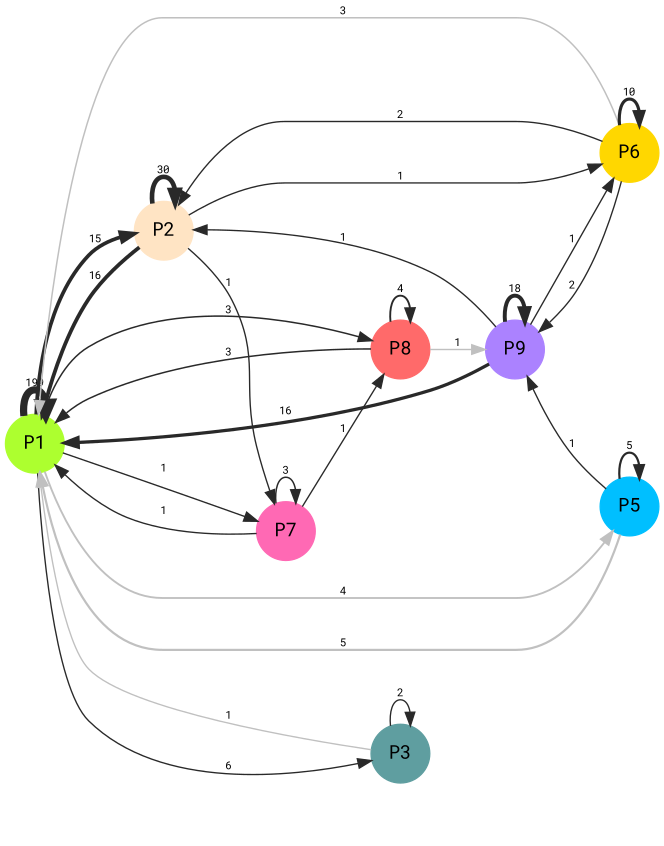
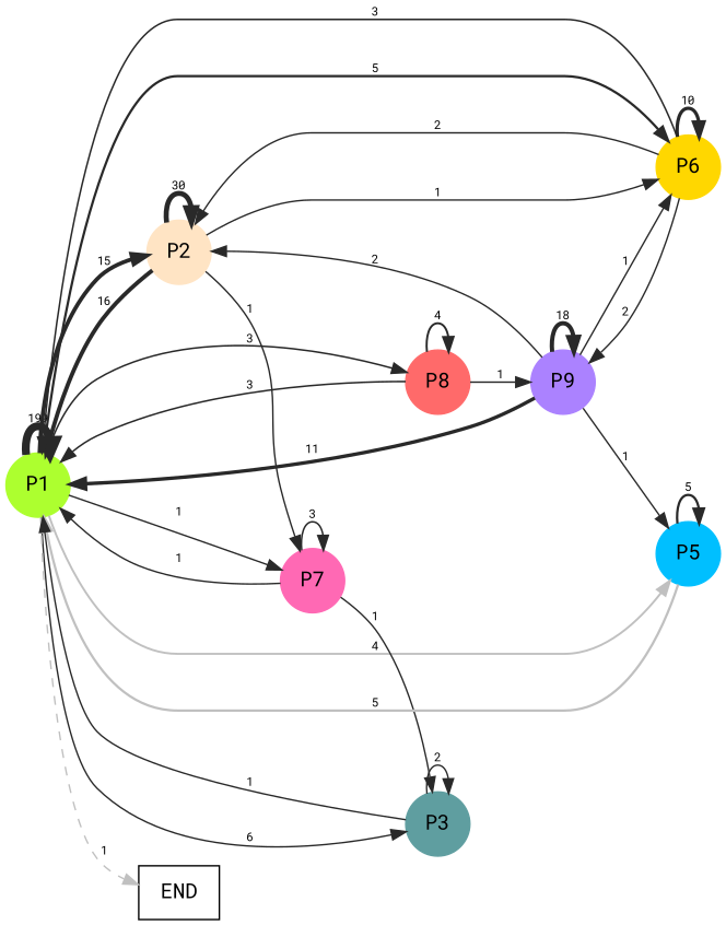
  digraph {
    fontname="Roboto Mono"
    rankdir=LR
    node [fontname="Roboto Mono" shape=circle style=filled]
    edge [color=grey16 fontname="Roboto Mono" fontsize=8 labelfloat=false penwidth=1]
    P1 [color=greenyellow]
    P2 [color=bisque]
    P6 [color=gold]
    P7 [color=hotpink]
    P5 [color=deepskyblue]
    P8 [color=indianred1]
    P3 [color=cadetblue]
+   END [color=black fillcolor=white shape=box]
    P9 [color=mediumpurple1]
    P1 -> P1 [label=199 penwidth=5.293304824724492]
    P1 -> P2 [label=15 penwidth=2.70805020110221]
+   P1 -> P6 [label=5 penwidth=1.6094379124341003]
    P1 -> P7 [label=1]
    P1 -> P5 [color=grey label=4 penwidth=1.3862943611198906]
    P1 -> P8 [label=3 penwidth=1.0986122886681098]
    P1 -> P3 [label=6]
+   P1 -> END [color=grey label=1 style=dashed penwidth=""]
    P2 -> P1 [label=16 penwidth=2.772588722239781]
    P2 -> P2 [label=30 penwidth=3.4011973816621555]
    P2 -> P6 [label=1]
    P2 -> P7 [label=1]
-   P6 -> P1 [color=grey label=3 penwidth=1.0986122886681098]
+   P6 -> P1 [label=3 penwidth=1.0986122886681098]
    P6 -> P2 [label=2]
    P6 -> P6 [label=10 penwidth=2.302585092994046]
    P6 -> P9 [label=2]
    P7 -> P1 [label=1]
    P7 -> P7 [label=3 penwidth=1.0986122886681098]
-   P7 -> P8 [label=1]
+   P7 -> P3 [label=1]
    P5 -> P1 [color=grey label=5 penwidth=1.6094379124341003]
    P5 -> P5 [label=5 penwidth=1.6094379124341003]
    P8 -> P1 [label=3 penwidth=1.0986122886681098]
    P8 -> P8 [label=4 penwidth=1.3862943611198906]
-   P8 -> P9 [color=grey label=1]
-   P3 -> P1 [color=grey label=1]
+   P8 -> P9 [label=1]
+   P3 -> P1 [label=1]
    P3 -> P3 [label=2]
-   P9 -> P1 [label=16 penwidth=2.3978952727983707]
-   P9 -> P2 [label=1]
+   P9 -> P1 [label=11 penwidth=2.3978952727983707]
+   P9 -> P2 [label=2]
    P9 -> P6 [label=1]
-   P5 -> P9 [label=1]
+   P9 -> P5 [label=1]
    P9 -> P9 [label=18 penwidth=2.8903717578961645]
  }
